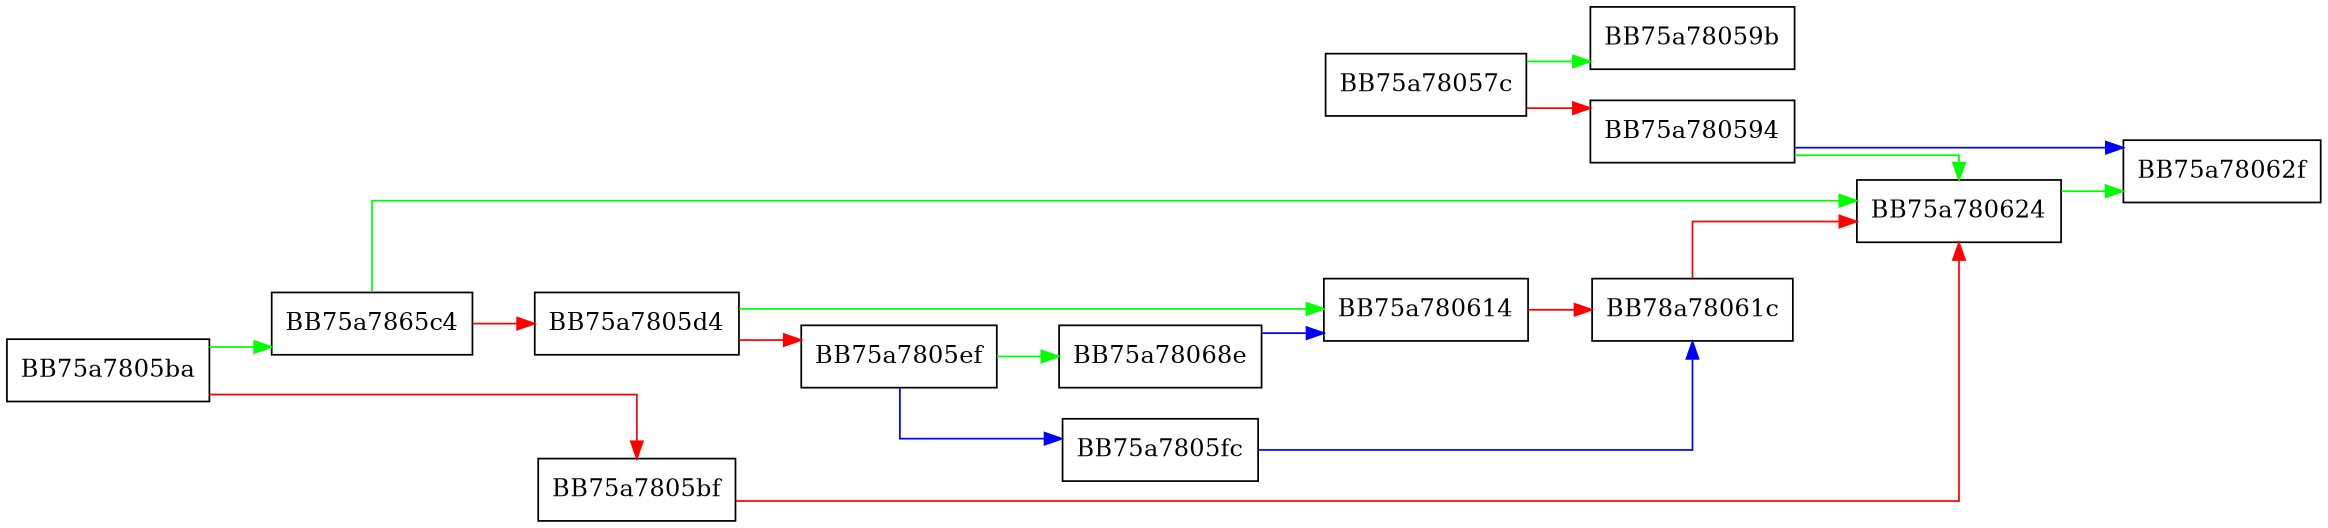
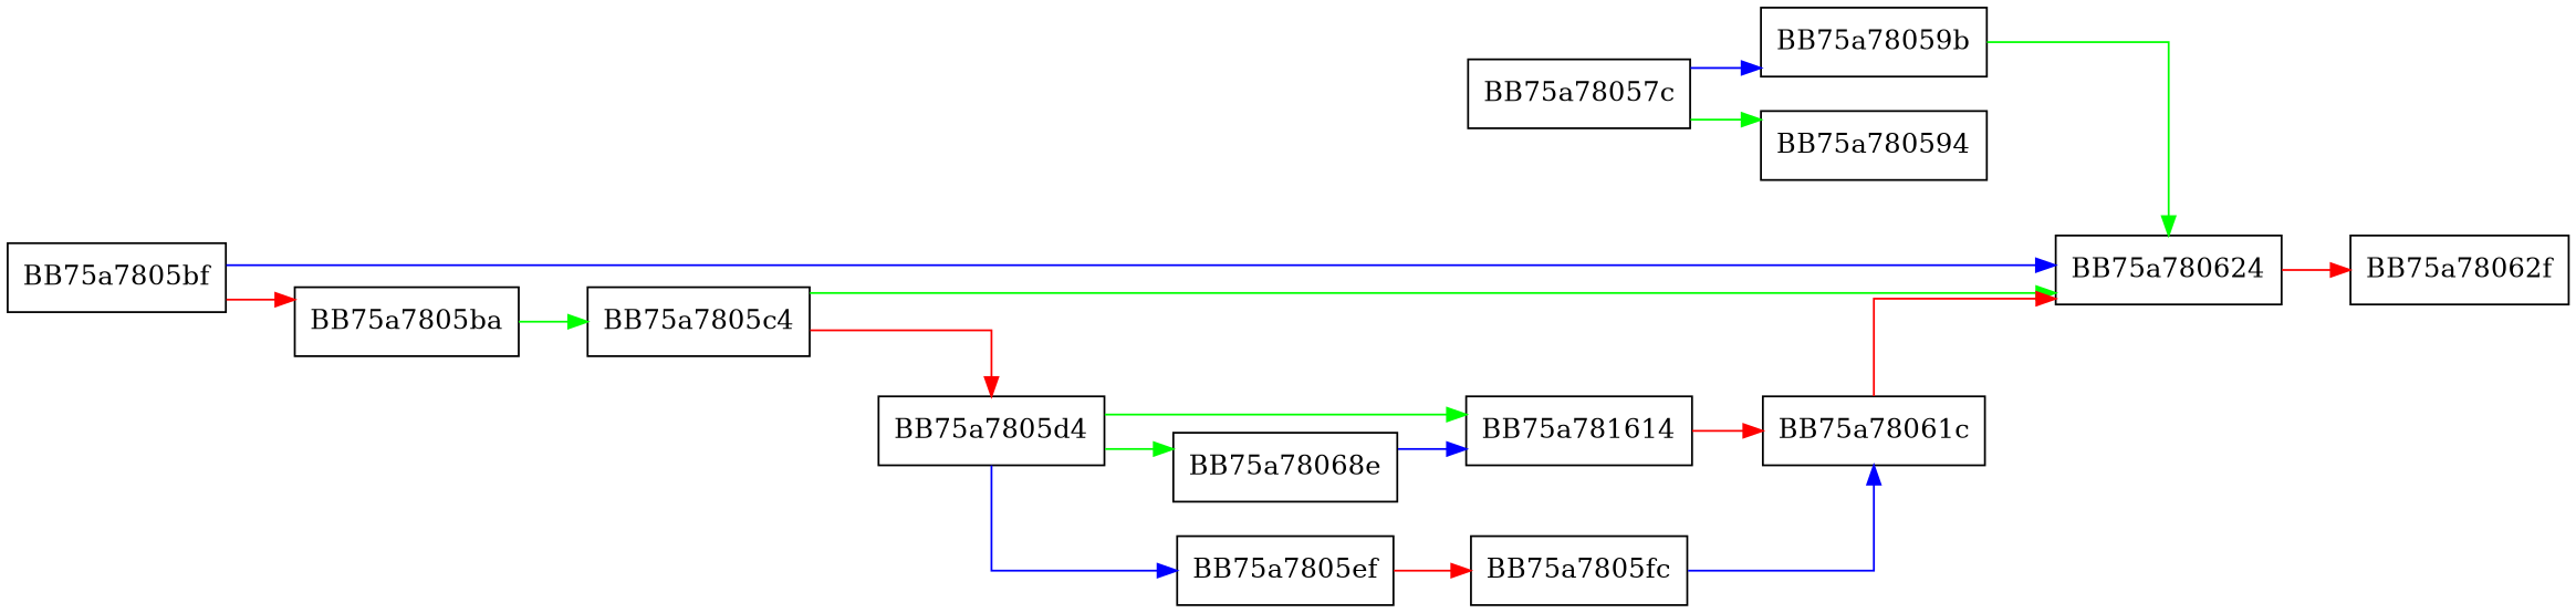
  digraph {
    rankdir=LR
    splines=ortho
    node [shape=box]
    edge [color=red]
    BB75a78057c
    BB75a78059b
    BB75a780594
    BB75a780624
    BB75a78062f
    BB75a7805ba
-   BB75a7805c4 [label=BB75a7865c4]
+   BB75a7805c4
    BB75a7805bf
    BB75a7805d4
-   BB75a780614
+   BB75a780614 [label=BB75a781614]
    BB75a7805ef
-   BB75a78061c [label=BB78a78061c]
+   BB75a78061c
    n13 [label=BB75a78068e]
    BB75a7805fc
-   BB75a78057c -> BB75a78059b [color=green]
-   BB75a78057c -> BB75a780594
-   BB75a780594 -> BB75a780624 [color=green]
-   BB75a780594 -> BB75a78062f [color=blue]
-   BB75a780624 -> BB75a78062f [color=green]
+   BB75a78057c -> BB75a78059b [color=blue]
+   BB75a78057c -> BB75a780594 [color=green]
+   BB75a78059b -> BB75a780624 [color=green]
+   BB75a780624 -> BB75a78062f
    BB75a7805ba -> BB75a7805c4 [color=green]
-   BB75a7805ba -> BB75a7805bf
+   BB75a7805bf -> BB75a7805ba
    BB75a7805c4 -> BB75a780624 [color=green]
    BB75a7805c4 -> BB75a7805d4
-   BB75a7805bf -> BB75a780624
+   BB75a7805bf -> BB75a780624 [color=blue]
    BB75a7805d4 -> BB75a780614 [color=green]
-   BB75a7805d4 -> BB75a7805ef
+   BB75a7805d4 -> BB75a7805ef [color=blue]
    BB75a780614 -> BB75a78061c
-   BB75a7805ef -> n13 [color=green]
-   BB75a7805ef -> BB75a7805fc [color=blue]
+   BB75a7805d4 -> n13 [color=green]
+   BB75a7805ef -> BB75a7805fc
    BB75a78061c -> BB75a780624
    n13 -> BB75a780614 [color=blue]
    BB75a7805fc -> BB75a78061c [color=blue]
  }
